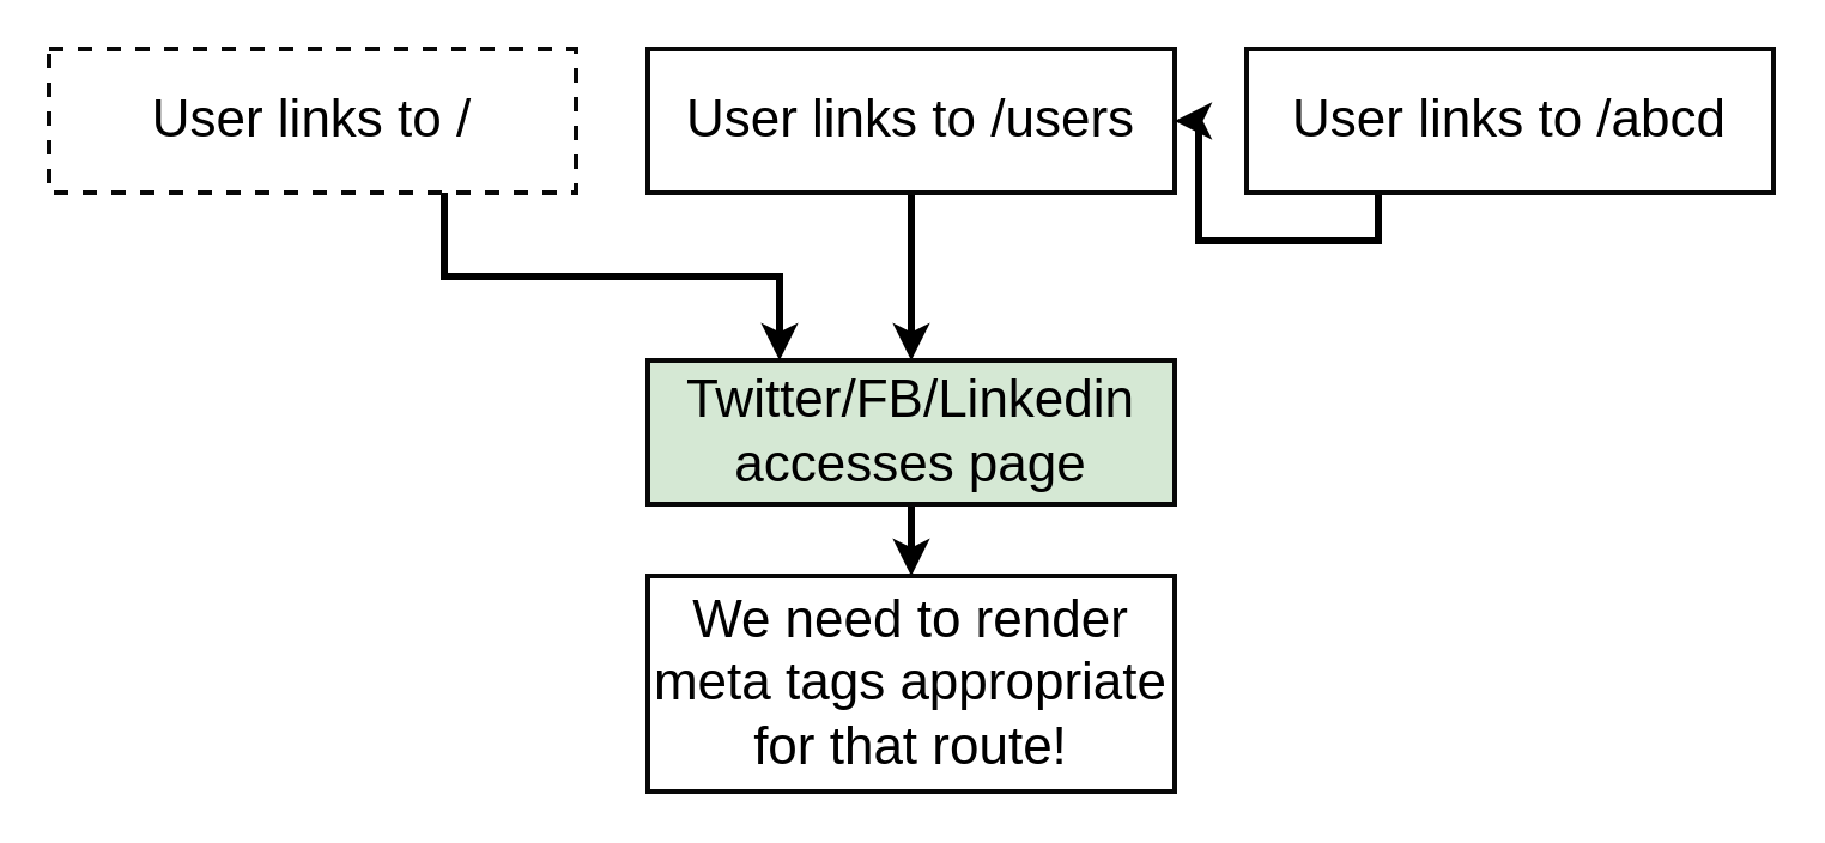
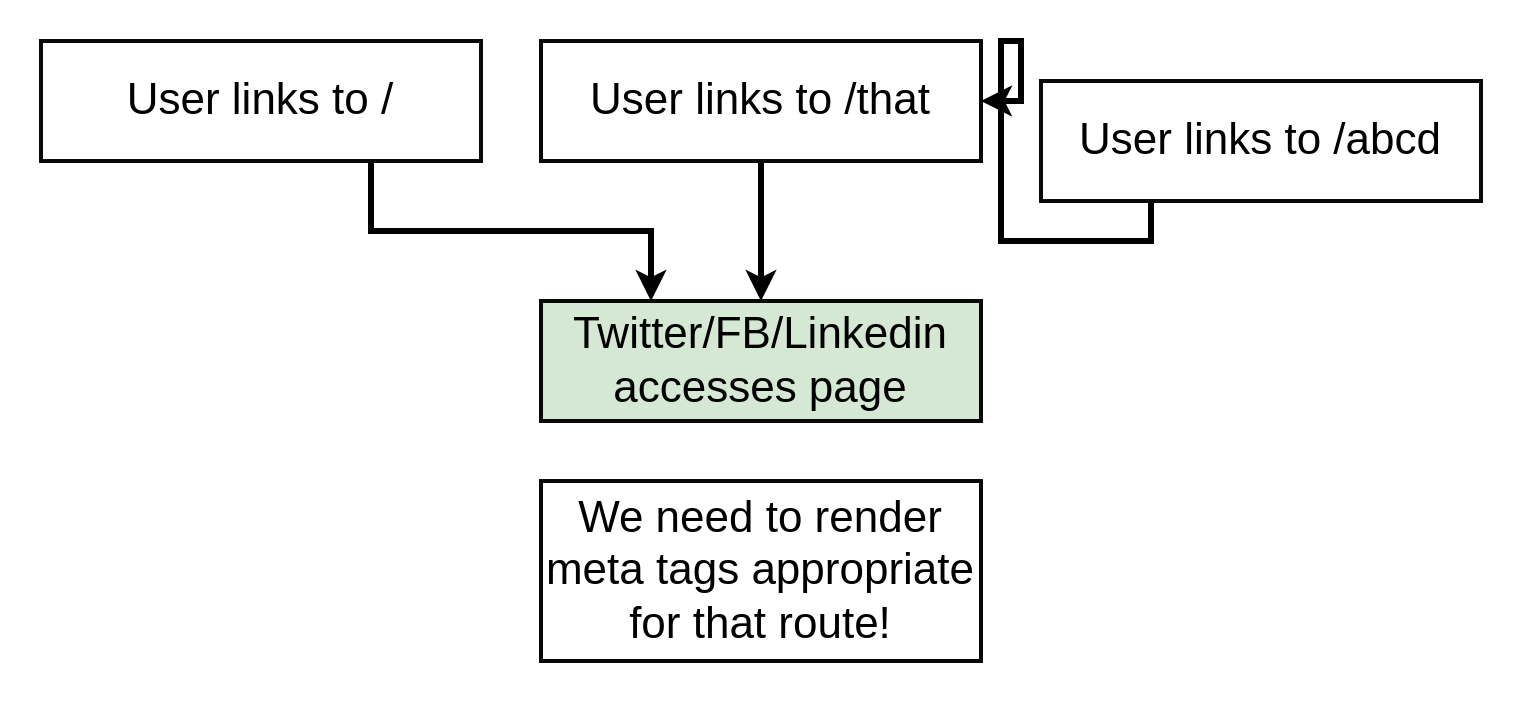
  <mxCell id="0" />
  <mxCell id="1" parent="0" />
  <mxCell id="2" style="edgeStyle=orthogonalEdgeStyle;rounded=0;html=1;exitX=0.5;exitY=1;entryX=0.5;entryY=0;startArrow=none;startFill=0;endArrow=classic;endFill=1;jettySize=auto;orthogonalLoop=1;strokeColor=#000000;strokeWidth=3;fontSize=22;fontColor=#000000;" parent="1" source="3" target="5" edge="1"><mxGeometry relative="1" as="geometry" /></mxCell>
- <mxCell id="3" value="User links to /users" style="rounded=0;whiteSpace=wrap;html=1;shadow=0;labelBackgroundColor=none;strokeColor=#080808;strokeWidth=2;fillColor=#ffffff;fontSize=22;fontColor=#000000;align=center;" parent="1" vertex="1"><mxGeometry x="270" y="20" width="220" height="60" as="geometry" /></mxCell>
- <mxCell id="4" style="edgeStyle=orthogonalEdgeStyle;rounded=0;html=1;exitX=0.5;exitY=1;startArrow=none;startFill=0;endArrow=classic;endFill=1;jettySize=auto;orthogonalLoop=1;strokeColor=#000000;strokeWidth=3;fontSize=22;fontColor=#000000;" parent="1" source="5" target="6" edge="1"><mxGeometry relative="1" as="geometry" /></mxCell>
+ <mxCell id="3" value="User links to /that" style="rounded=0;whiteSpace=wrap;html=1;shadow=0;labelBackgroundColor=none;strokeColor=#080808;strokeWidth=2;fillColor=#ffffff;fontSize=22;fontColor=#000000;align=center;" parent="1" vertex="1"><mxGeometry x="270" y="20" width="220" height="60" as="geometry" /></mxCell>
  <mxCell id="5" value="Twitter/FB/Linkedin accesses page" style="rounded=0;whiteSpace=wrap;html=1;shadow=0;labelBackgroundColor=none;strokeColor=#080808;strokeWidth=2;fillColor=#d5e8d4;fontSize=22;fontColor=#000000;align=center;" parent="1" vertex="1"><mxGeometry x="270" y="150" width="220" height="60" as="geometry" /></mxCell>
  <mxCell id="6" value="We need to render meta tags appropriate for that route!" style="rounded=0;whiteSpace=wrap;html=1;shadow=0;labelBackgroundColor=none;strokeColor=#080808;strokeWidth=2;fillColor=#ffffff;fontSize=22;fontColor=#000000;align=center;" parent="1" vertex="1"><mxGeometry x="270" y="240" width="220" height="90" as="geometry" /></mxCell>
  <mxCell id="7" style="edgeStyle=orthogonalEdgeStyle;rounded=0;html=1;exitX=0.75;exitY=1;entryX=0.25;entryY=0;startArrow=none;startFill=0;endArrow=classic;endFill=1;jettySize=auto;orthogonalLoop=1;strokeColor=#000000;strokeWidth=3;fontSize=22;fontColor=#000000;" parent="1" source="8" target="5" edge="1"><mxGeometry relative="1" as="geometry" /></mxCell>
- <mxCell id="8" value="User links to /" style="rounded=0;whiteSpace=wrap;html=1;shadow=0;labelBackgroundColor=none;strokeColor=#080808;strokeWidth=2;fillColor=#ffffff;fontSize=22;fontColor=#000000;align=center;dashed=1;" parent="1" vertex="1"><mxGeometry x="20" y="20" width="220" height="60" as="geometry" /></mxCell>
+ <mxCell id="8" value="User links to /" style="rounded=0;whiteSpace=wrap;html=1;shadow=0;labelBackgroundColor=none;strokeColor=#080808;strokeWidth=2;fillColor=#ffffff;fontSize=22;fontColor=#000000;align=center;" parent="1" vertex="1"><mxGeometry x="20" y="20" width="220" height="60" as="geometry" /></mxCell>
  <mxCell id="9" style="edgeStyle=orthogonalEdgeStyle;rounded=0;html=1;exitX=0.25;exitY=1;startArrow=none;startFill=0;endArrow=classic;endFill=1;jettySize=auto;orthogonalLoop=1;strokeColor=#000000;strokeWidth=3;fontSize=22;fontColor=#000000;" parent="1" source="10" target="3" edge="1"><mxGeometry relative="1" as="geometry" /></mxCell>
- <mxCell id="10" value="User links to /abcd" style="rounded=0;whiteSpace=wrap;html=1;shadow=0;labelBackgroundColor=none;strokeColor=#080808;strokeWidth=2;fillColor=#ffffff;fontSize=22;fontColor=#000000;align=center;" parent="1" vertex="1"><mxGeometry x="520" y="20" width="220" height="60" as="geometry" /></mxCell>
+ <mxCell id="10" value="User links to /abcd" style="rounded=0;whiteSpace=wrap;html=1;shadow=0;labelBackgroundColor=none;strokeColor=#080808;strokeWidth=2;fillColor=#ffffff;fontSize=22;fontColor=#000000;align=center;" parent="1" vertex="1"><mxGeometry x="520" y="40" width="220" height="60" as="geometry" /></mxCell>
